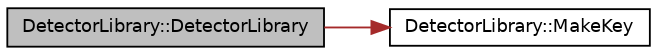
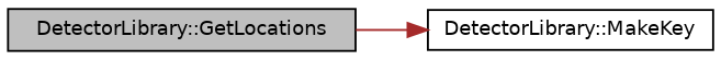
  digraph {
    rankdir=LR
    node [color=black fontname=Helvetica fontsize=10 shape=record style=filled]
-   n1 [fillcolor=grey75 fontcolor=black height=0.2 label="DetectorLibrary::DetectorLibrary" width=0.4]
+   n1 [fillcolor=grey75 fontcolor=black height=0.2 label="DetectorLibrary::GetLocations" width=0.4]
    n2 [fillcolor=white height=0.2 label="DetectorLibrary::MakeKey" width=0.4]
    n1 -> n2 [color=brown fontname=Helvetica fontsize=10 labelfontname=Helvetica labelfontsize=10 style=solid]
  }
